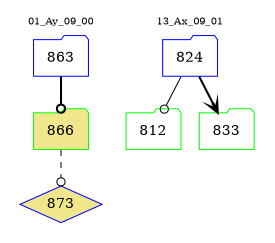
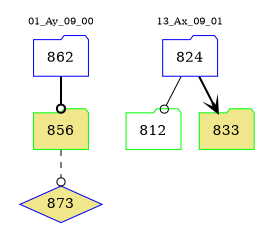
  digraph {
    node [color=blue fillcolor=white shape=folder style=filled]
    edge [arrowhead=odot color=black style=bold]
-   n1 [label=863]
-   n2 [color=green fillcolor=khaki label=866]
+   n1 [label=862]
+   n2 [color=green fillcolor=khaki label=856]
    n3 [fillcolor=khaki label=873 shape=diamond]
    n4 [label=824]
    n5 [color=green label=812]
-   n6 [color=green label=833]
+   n6 [color=green fillcolor=khaki label=833]
    subgraph cluster_1 {
      color=white
      fontsize=10
      label="01_Ay_09_00"
      n1
      n2
      n3
    }
    subgraph cluster_2 {
      color=white
      fontsize=10
      label="13_Ax_09_01"
      n4
      n5
      n6
    }
    n1 -> n2
    n2 -> n3 [style=dashed]
    n4 -> n5 [style=solid]
    n4 -> n6 [arrowhead=vee]
  }
